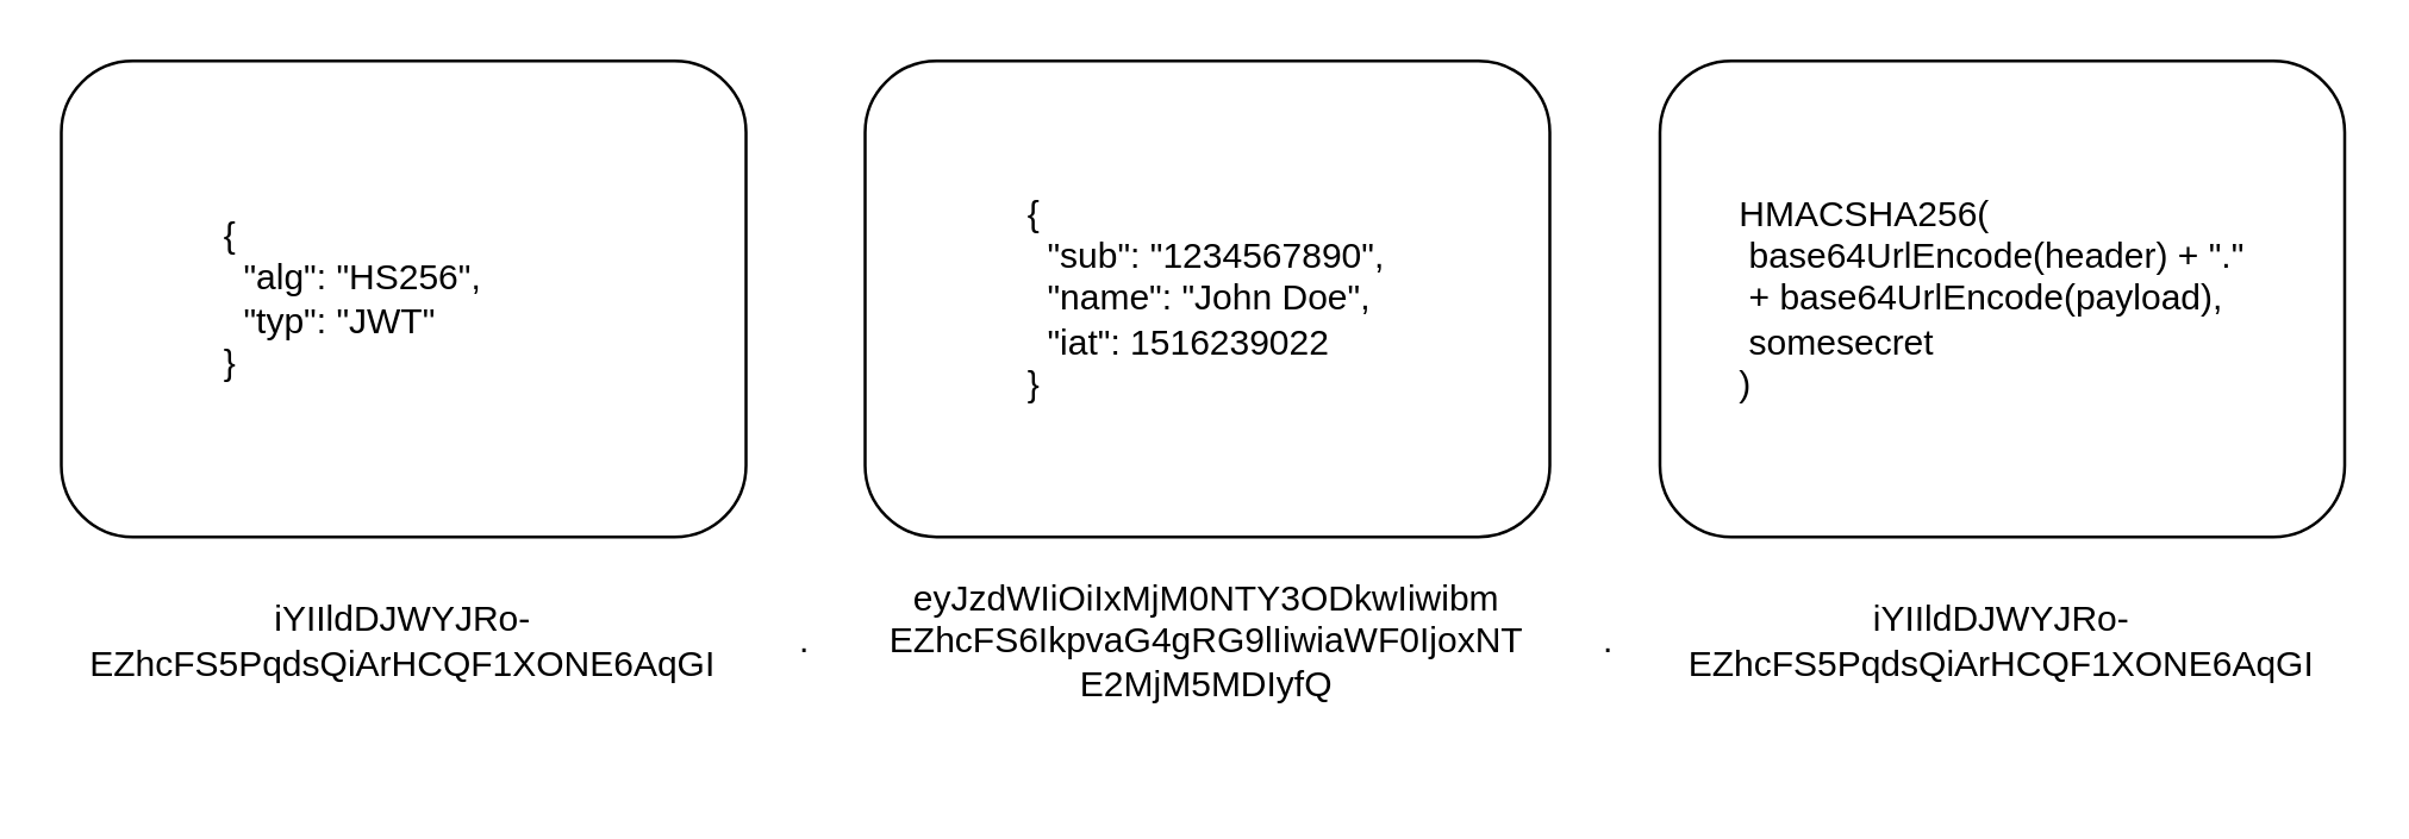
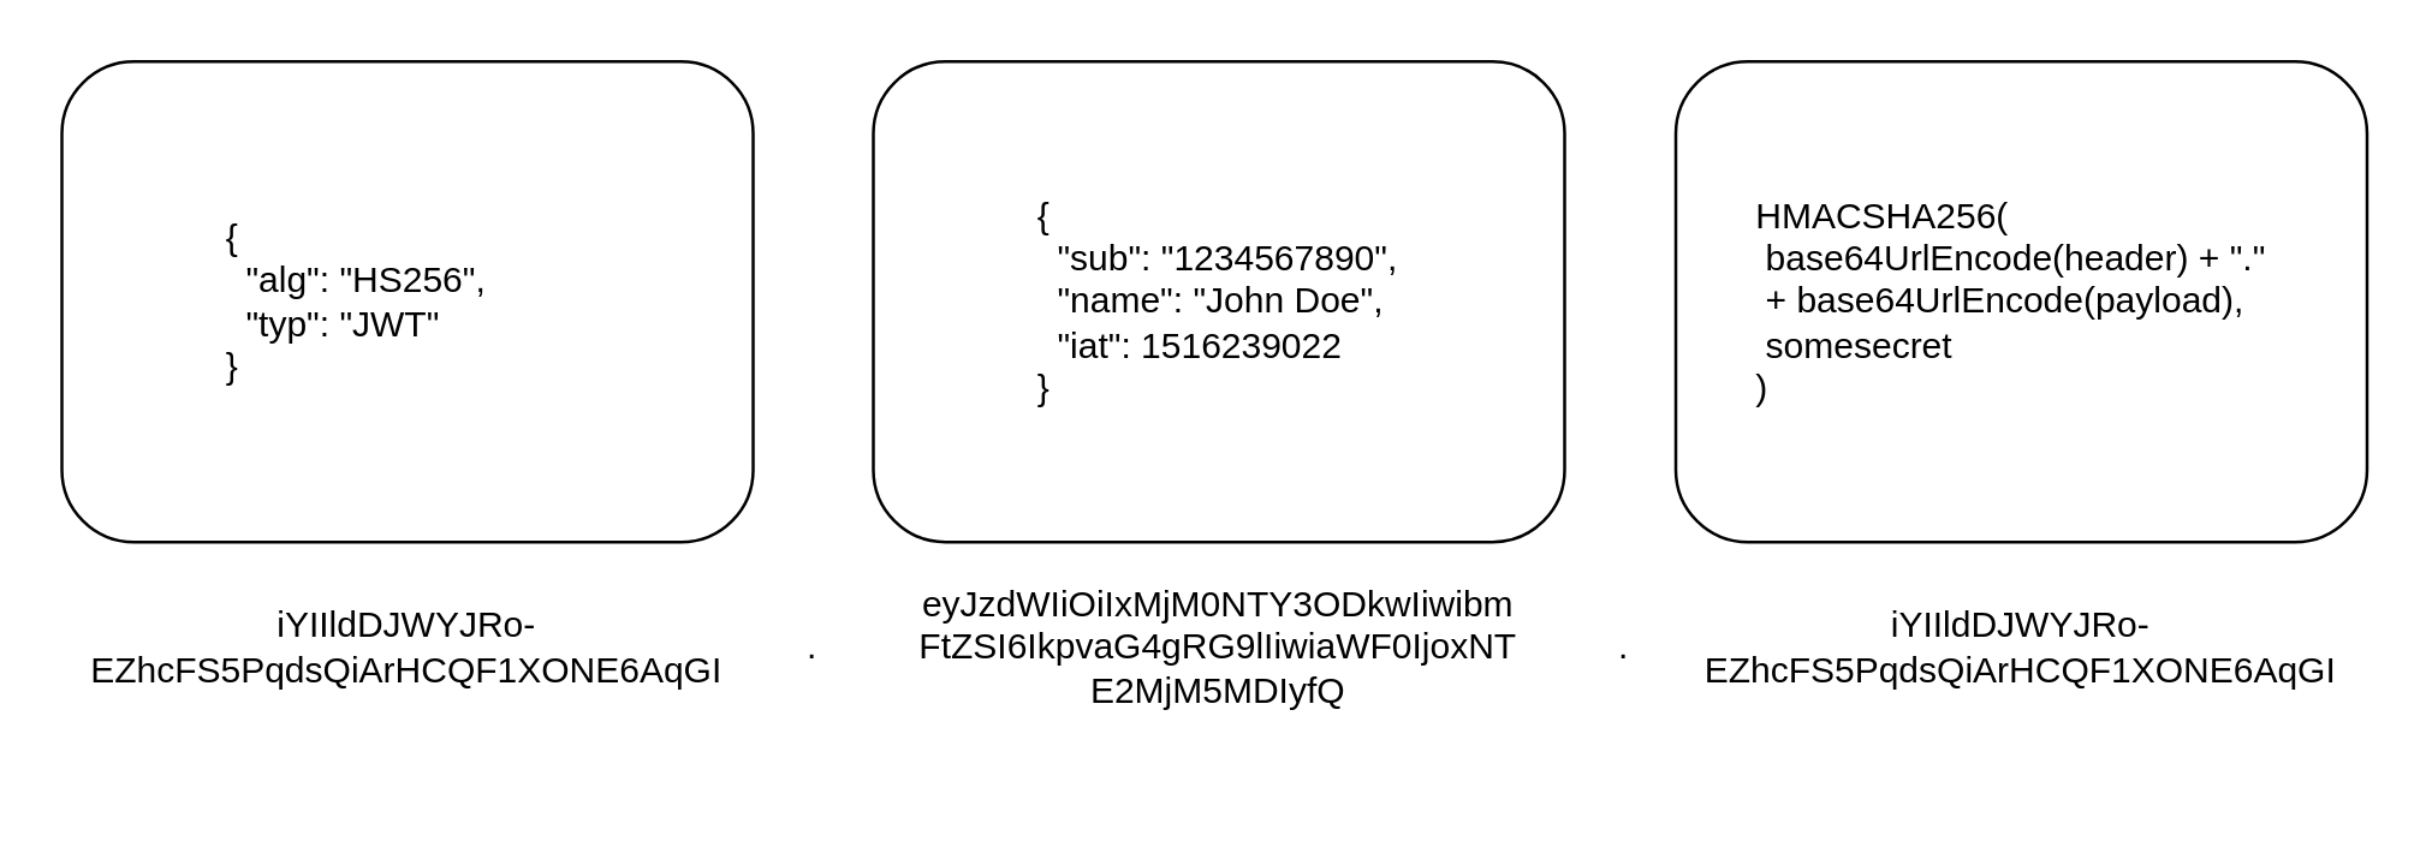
  <mxCell id="0" />
  <mxCell id="1" parent="0" />
  <mxCell id="2" value="&lt;div style=&quot;&quot;&gt;&lt;br&gt;&lt;/div&gt;" style="rounded=1;whiteSpace=wrap;html=1;align=left;" vertex="1" parent="1"><mxGeometry x="20" y="20" width="230" height="160" as="geometry" /></mxCell>
  <mxCell id="3" value="iYIIldDJWYJRo-EZhcFS5PqdsQiArHCQF1XONE6AqGI" style="text;html=1;strokeColor=none;fillColor=none;align=center;verticalAlign=middle;whiteSpace=wrap;rounded=0;" vertex="1" parent="1"><mxGeometry x="20" y="200" width="230" height="30" as="geometry" /></mxCell>
  <mxCell id="4" value="." style="text;html=1;strokeColor=none;fillColor=none;align=center;verticalAlign=middle;whiteSpace=wrap;rounded=0;" vertex="1" parent="1"><mxGeometry x="260" y="200" width="20" height="30" as="geometry" /></mxCell>
- <mxCell id="5" value="eyJzdWIiOiIxMjM0NTY3ODkwIiwibm&lt;br&gt;EZhcFS6IkpvaG4gRG9lIiwiaWF0IjoxNT&lt;br&gt;E2MjM5MDIyfQ" style="text;html=1;strokeColor=none;fillColor=none;align=center;verticalAlign=middle;rounded=0;whiteSpace=wrap;" vertex="1" parent="1"><mxGeometry x="290" y="170" width="230" height="90" as="geometry" /></mxCell>
+ <mxCell id="5" value="eyJzdWIiOiIxMjM0NTY3ODkwIiwibm&lt;br&gt;FtZSI6IkpvaG4gRG9lIiwiaWF0IjoxNT&lt;br&gt;E2MjM5MDIyfQ" style="text;html=1;strokeColor=none;fillColor=none;align=center;verticalAlign=middle;rounded=0;whiteSpace=wrap;" vertex="1" parent="1"><mxGeometry x="290" y="170" width="230" height="90" as="geometry" /></mxCell>
  <mxCell id="6" value="." style="text;html=1;strokeColor=none;fillColor=none;align=center;verticalAlign=middle;whiteSpace=wrap;rounded=0;" vertex="1" parent="1"><mxGeometry x="530" y="200" width="20" height="30" as="geometry" /></mxCell>
  <mxCell id="7" value="iYIIldDJWYJRo-EZhcFS5PqdsQiArHCQF1XONE6AqGI" style="text;html=1;strokeColor=none;fillColor=none;align=center;verticalAlign=middle;whiteSpace=wrap;rounded=0;" vertex="1" parent="1"><mxGeometry x="557" y="200" width="230" height="30" as="geometry" /></mxCell>
  <mxCell id="8" value="" style="rounded=1;whiteSpace=wrap;html=1;" vertex="1" parent="1"><mxGeometry x="290" y="20" width="230" height="160" as="geometry" /></mxCell>
  <mxCell id="9" value="" style="rounded=1;whiteSpace=wrap;html=1;" vertex="1" parent="1"><mxGeometry x="557" y="20" width="230" height="160" as="geometry" /></mxCell>
  <mxCell id="10" value="{ &lt;br&gt;&amp;nbsp; &quot;alg&quot;: &quot;HS256&quot;,&lt;br&gt;&amp;nbsp; &quot;typ&quot;: &quot;JWT&quot; &lt;br&gt;}" style="text;html=1;strokeColor=none;fillColor=none;align=left;verticalAlign=middle;whiteSpace=wrap;rounded=0;fontSize=12;" vertex="1" parent="1"><mxGeometry x="72.5" y="55" width="125" height="90" as="geometry" /></mxCell>
  <mxCell id="11" value="&lt;div&gt;{&lt;/div&gt;&lt;div&gt;&amp;nbsp; &quot;sub&quot;: &quot;1234567890&quot;,&lt;/div&gt;&lt;div&gt;&amp;nbsp; &quot;name&quot;: &quot;John Doe&quot;,&lt;/div&gt;&lt;div&gt;&amp;nbsp; &quot;iat&quot;: 1516239022&lt;/div&gt;&lt;div&gt;}&lt;/div&gt;" style="text;html=1;strokeColor=none;fillColor=none;align=left;verticalAlign=middle;whiteSpace=wrap;rounded=0;fontSize=12;" vertex="1" parent="1"><mxGeometry x="342.5" y="55" width="125" height="90" as="geometry" /></mxCell>
  <mxCell id="12" value="HMACSHA256(&amp;nbsp; &amp;nbsp;base64UrlEncode(header) + &quot;.&quot;&amp;nbsp; &amp;nbsp;+ base64UrlEncode(payload),&amp;nbsp; &amp;nbsp;somesecret &lt;br&gt;)" style="text;html=1;strokeColor=none;fillColor=none;align=left;verticalAlign=middle;whiteSpace=wrap;rounded=0;fontSize=12;" vertex="1" parent="1"><mxGeometry x="582" y="55" width="180" height="90" as="geometry" /></mxCell>
